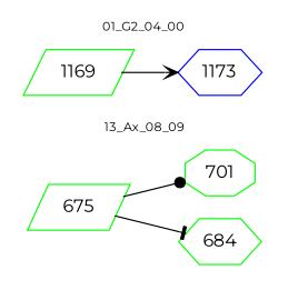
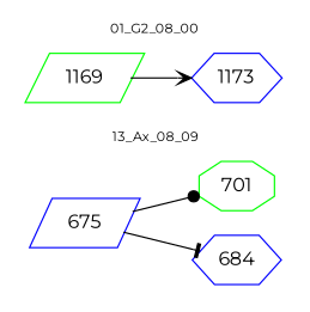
  digraph {
    fontname=Montserrat
    rankdir=LR
    node [color=green fontname=Montserrat shape=parallelogram]
    edge [color=black fontname=Montserrat]
-   n1 [label=675]
-   n2 [label=684 shape=hexagon]
+   n1 [color=blue label=675]
+   n2 [color=blue label=684 shape=hexagon]
    n3 [label=701 shape=octagon]
    n4 [label=1169]
    n5 [color=blue label=1173 shape=hexagon]
    subgraph cluster_1 {
      color=white
      fontsize=10
      label="13_Ax_08_09"
      n1
      n2
      n3
    }
    subgraph cluster_2 {
      color=white
      fontsize=10
-     label="01_G2_04_00"
+     label="01_G2_08_00"
      n4
      n5
    }
    n1 -> n2 [arrowhead=tee]
    n1 -> n3 [arrowhead=dot]
    n4 -> n5 [arrowhead=vee]
  }
